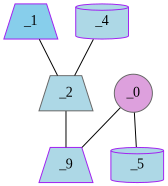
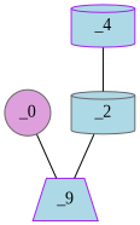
  graph {
    fontname="Liberation Serif"
    node [color=purple fillcolor=lightblue fontname="Liberation Serif" shape=cylinder style=filled]
    edge [fontname="Liberation Serif"]
    _0 [color=gray40 fillcolor=plum shape=circle x=2.4755 y=2.99455]
    n2 [label=_9 shape=trapezium x=0.364145 y=3.04049]
-   _5 [x=1.2711 y=1.35276]
-   _1 [fillcolor=skyblue shape=trapezium x=1.99329 y=1.09815]
-   _2 [color=gray40 shape=trapezium x=0.958368 y=0.482447]
+   _2 [color=gray40 x=0.958368 y=0.482447]
    _4 [x=0.81918 y=1.99827]
    _0 -- n2
-   _0 -- _5
-   _1 -- _2
    _2 -- n2
    _4 -- _2
  }
